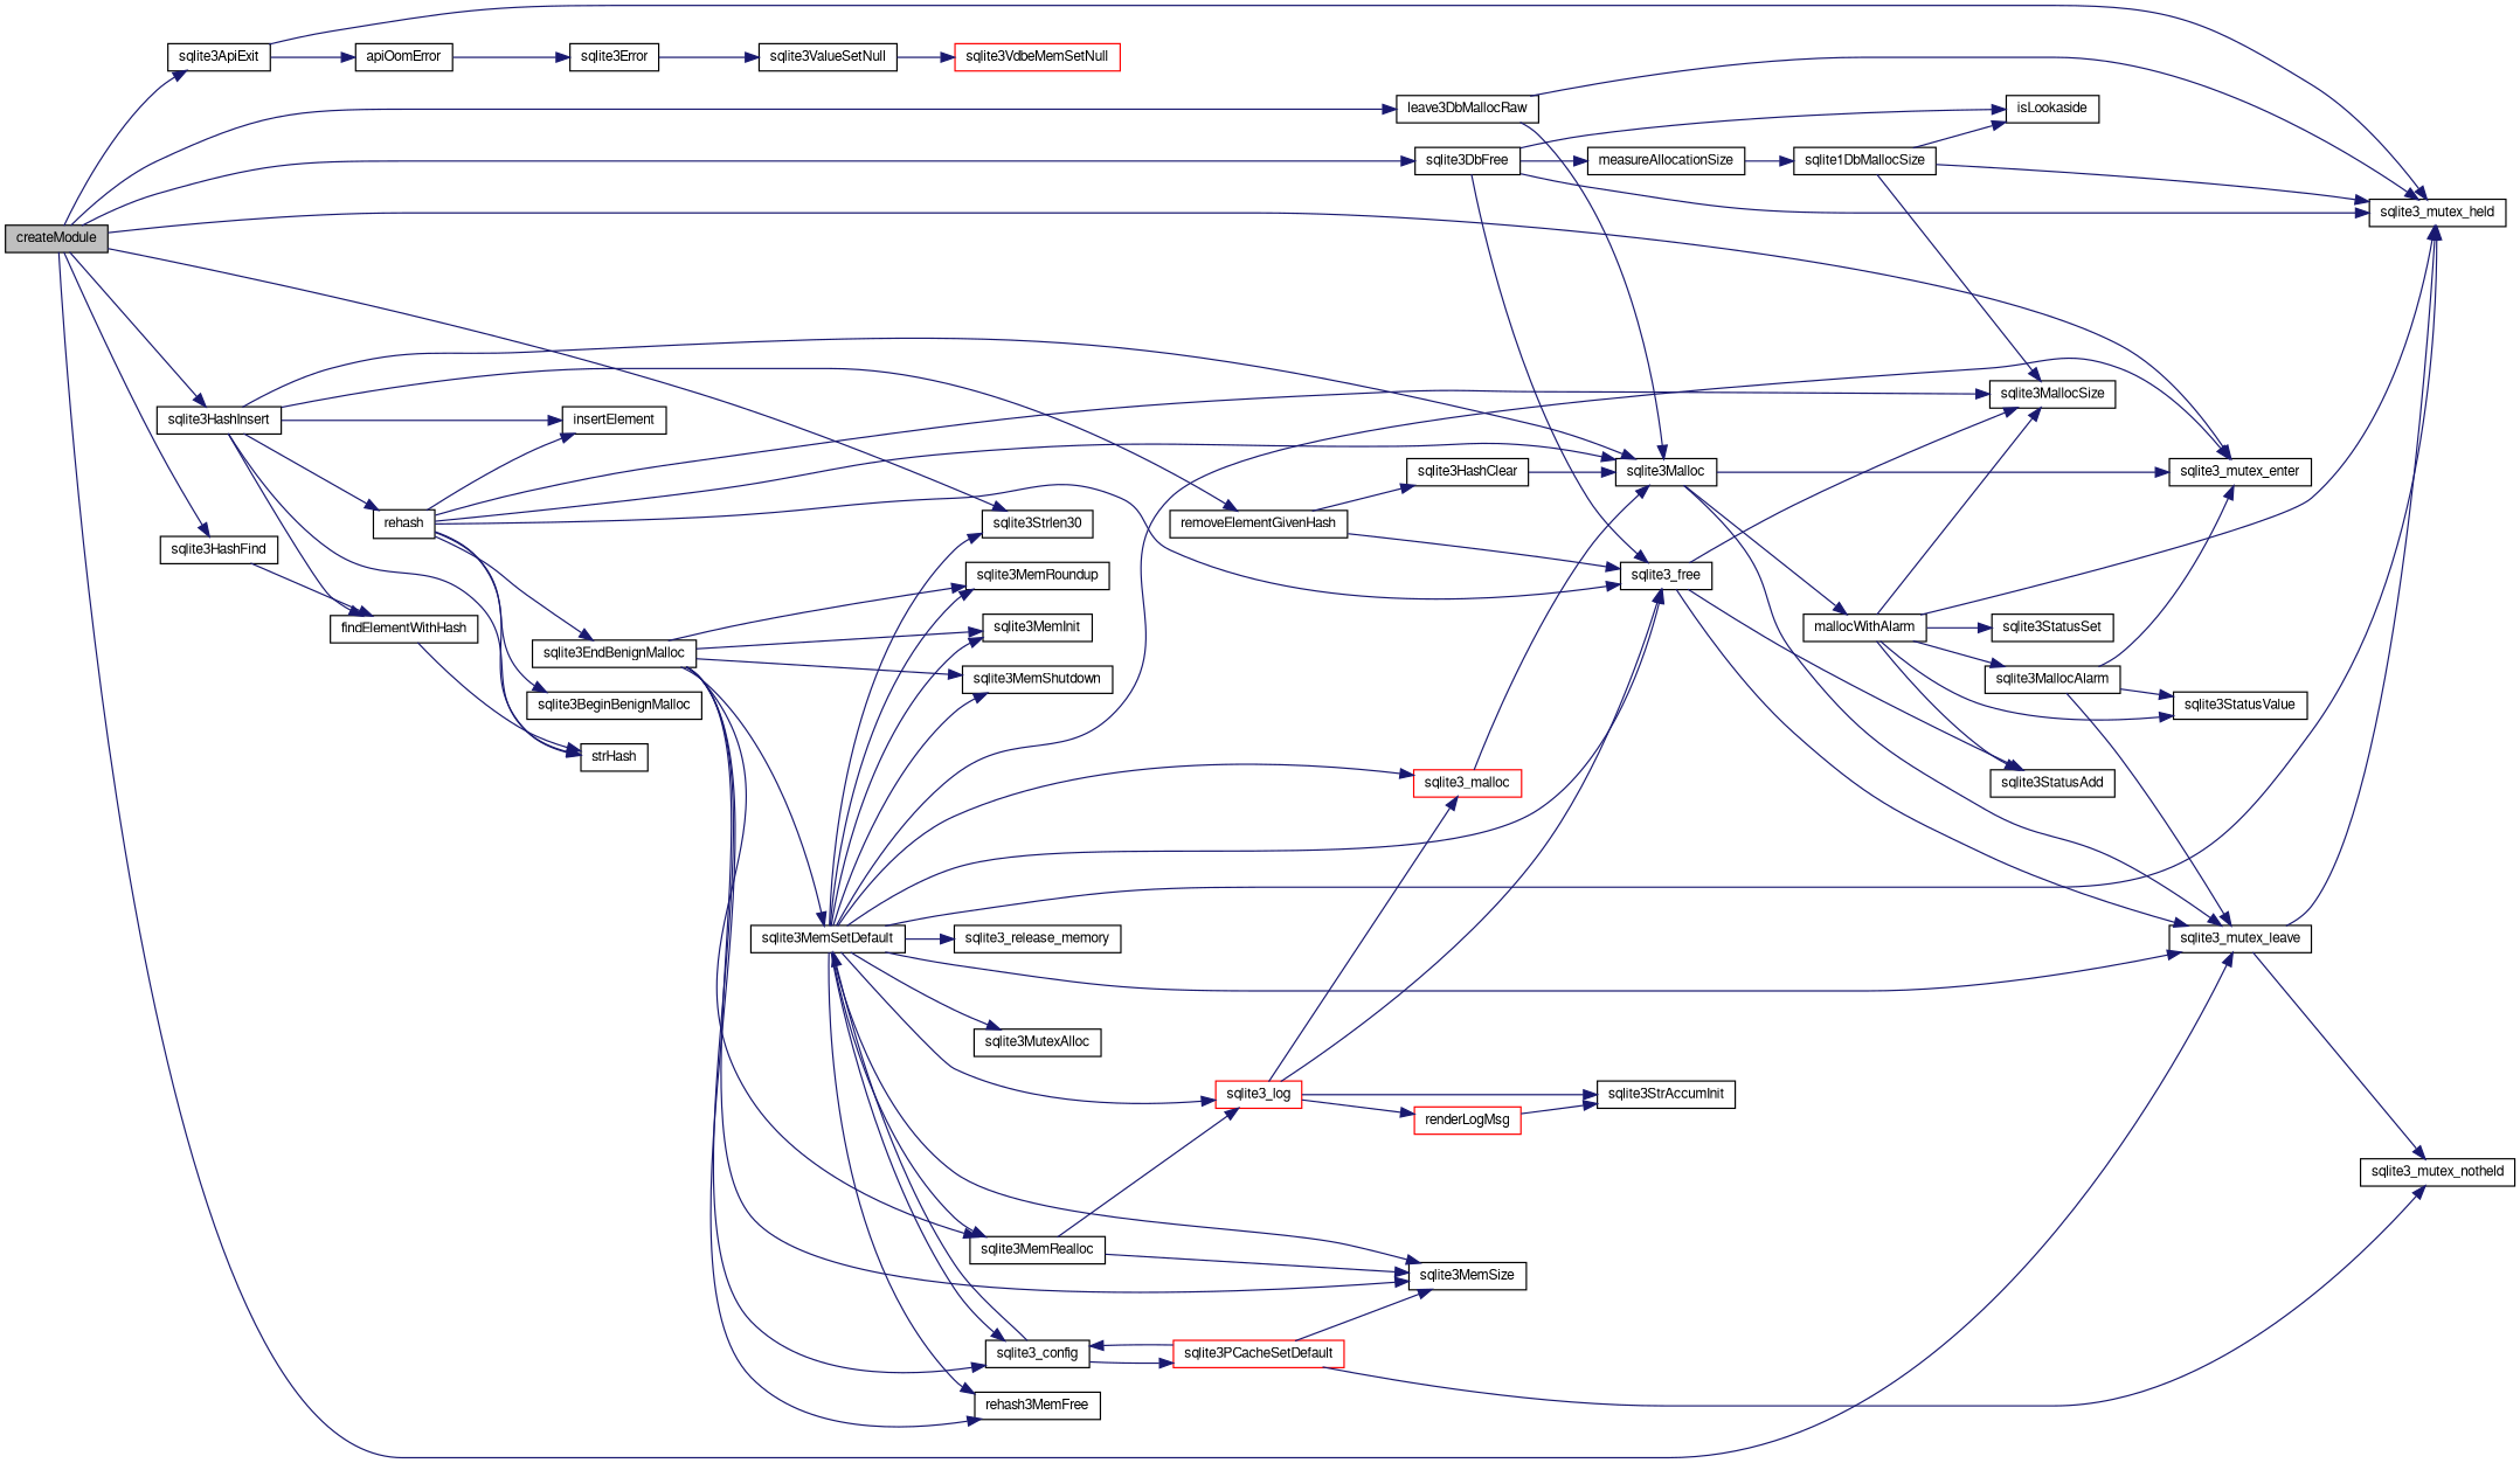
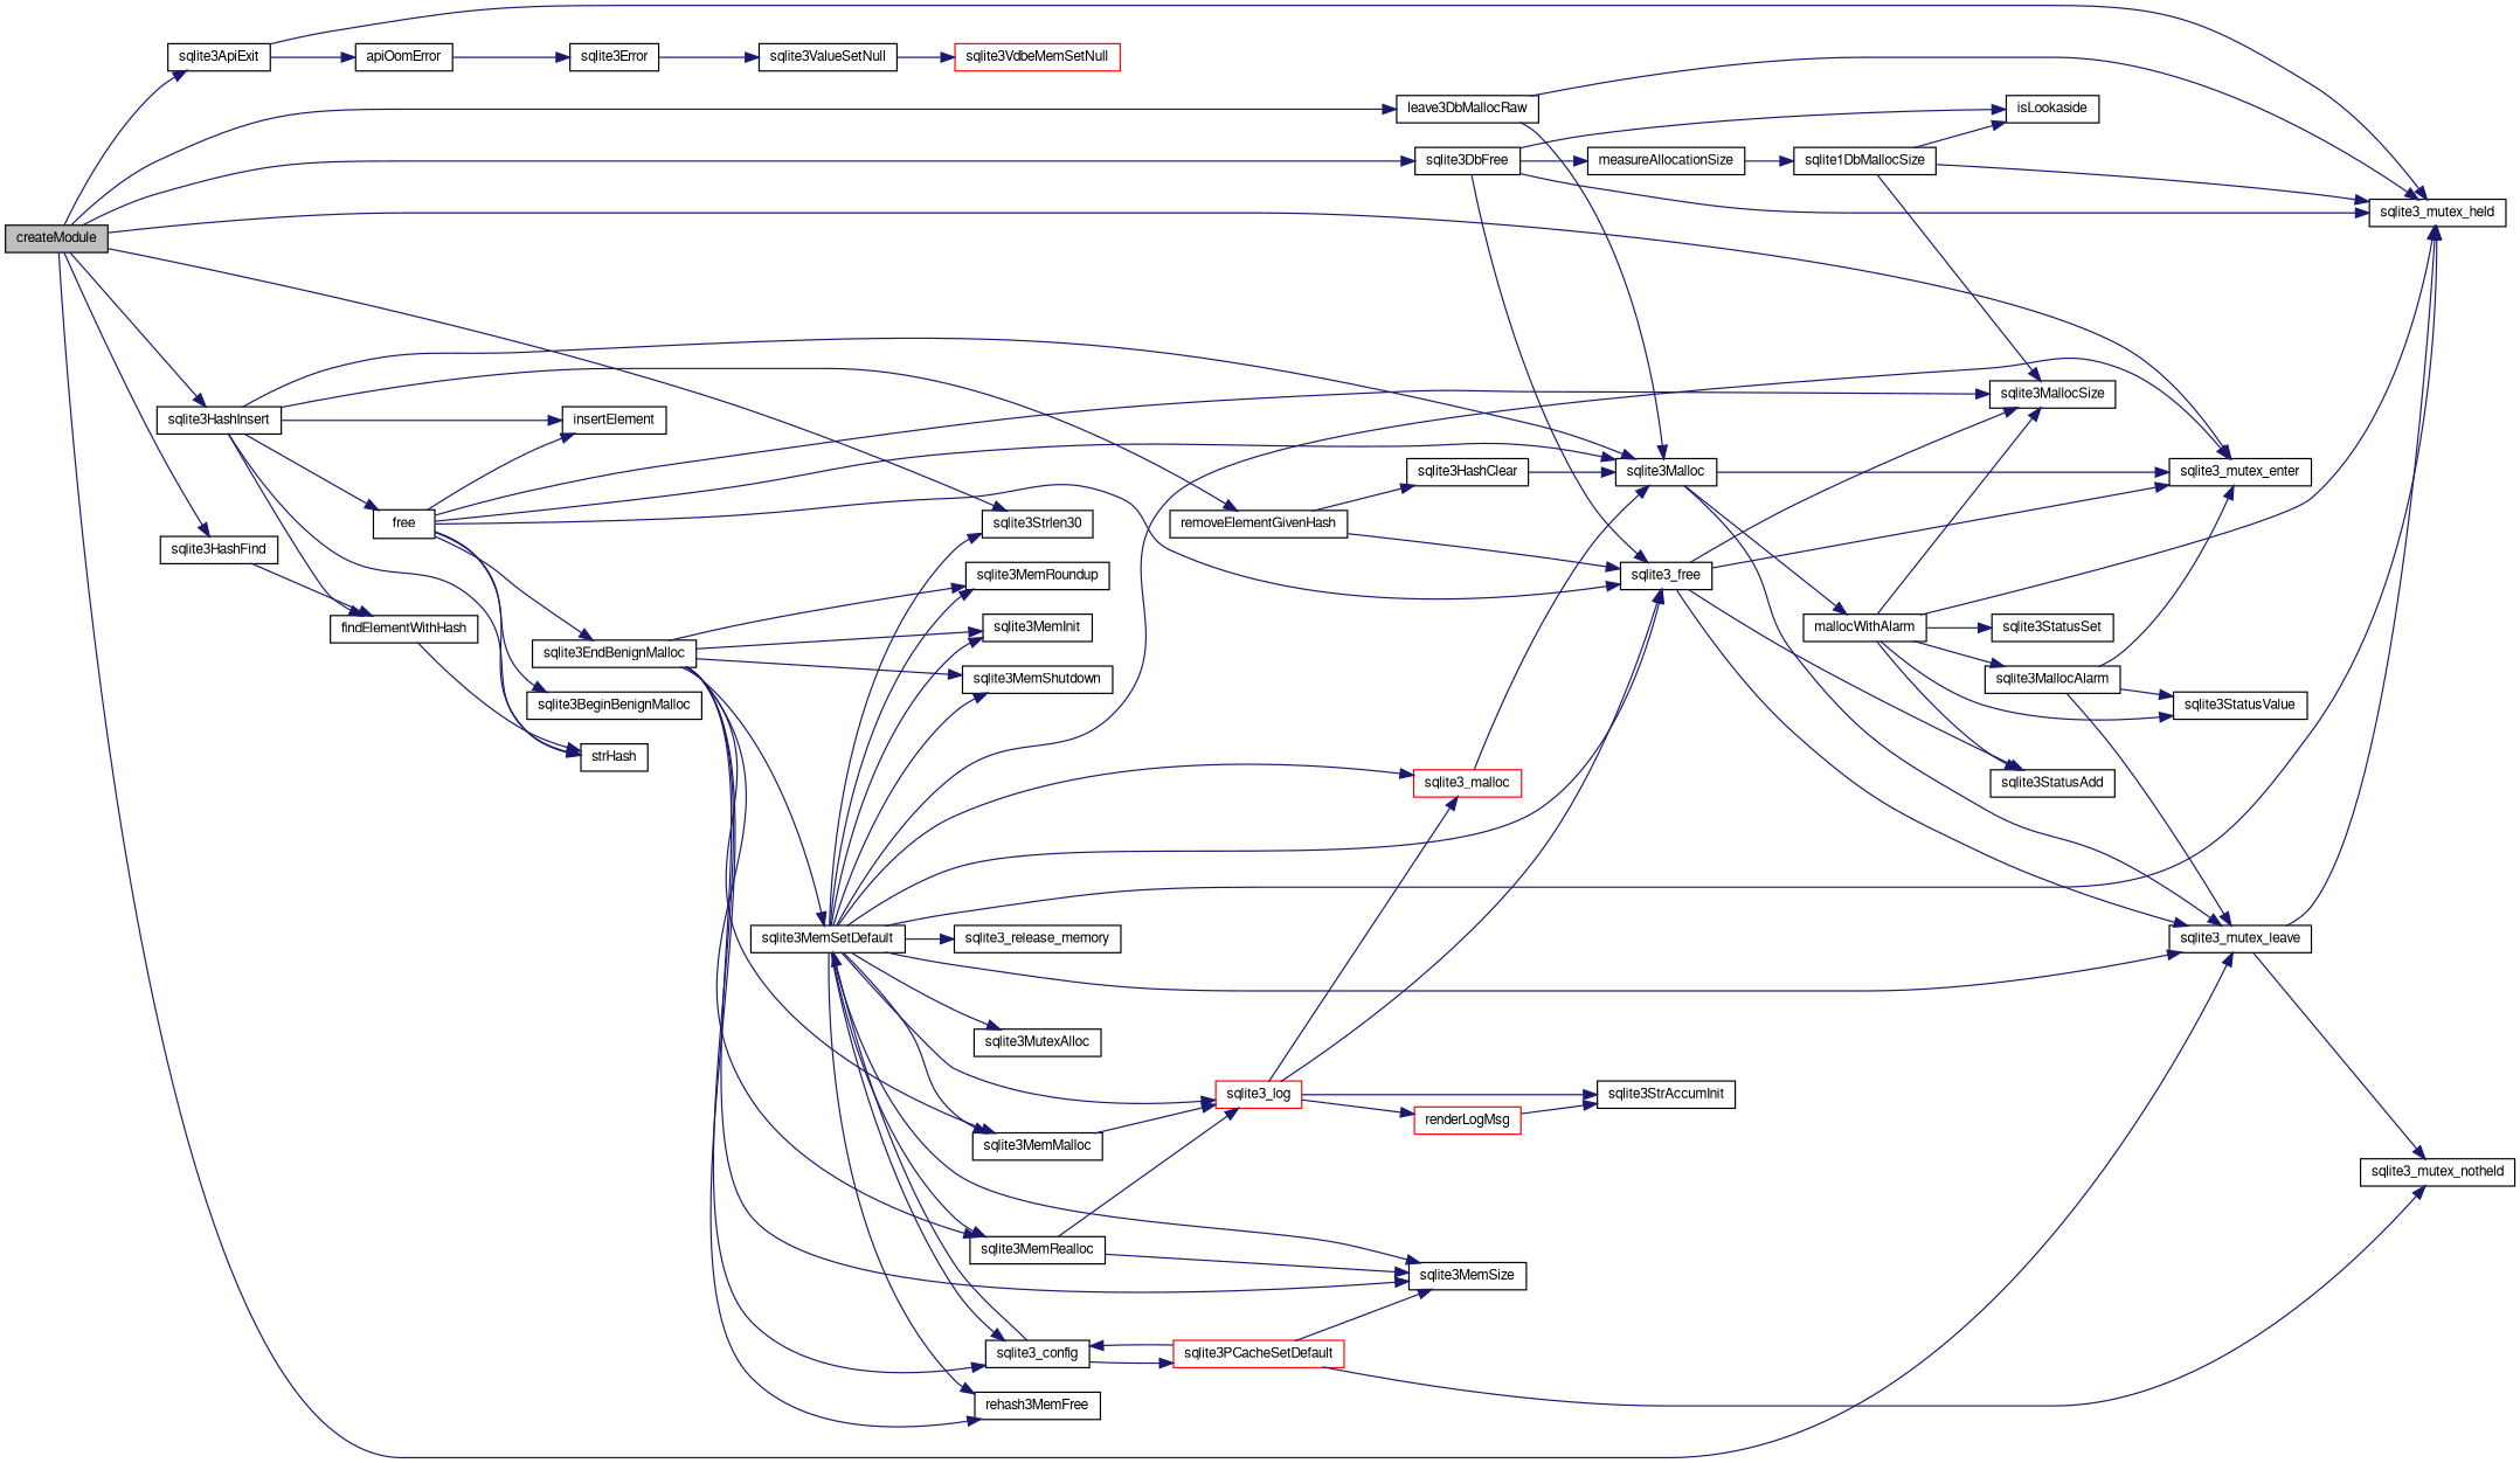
  digraph {
    rankdir=LR
    node [color=black fillcolor=white fontname=FreeSans fontsize=10 shape=record style=filled]
    edge [color=midnightblue fontname=FreeSans fontsize=10 labelfontname=FreeSans labelfontsize=10 style=solid]
    n1 [fillcolor=grey75 fontcolor=black height=0.2 label=createModule width=0.4]
    n2 [height=0.2 label=sqlite3_mutex_enter width=0.4]
    n3 [height=0.2 label=sqlite3Strlen30 width=0.4]
    n4 [height=0.2 label=sqlite3HashFind width=0.4]
    n5 [height=0.2 label=leave3DbMallocRaw width=0.4]
    n6 [height=0.2 label=sqlite3_mutex_leave width=0.4]
    n7 [height=0.2 label=sqlite3HashInsert width=0.4]
    n8 [height=0.2 label=sqlite3DbFree width=0.4]
    n9 [height=0.2 label=sqlite3ApiExit width=0.4]
    n10 [height=0.2 label=findElementWithHash width=0.4]
    n11 [height=0.2 label=sqlite3_mutex_held width=0.4]
    n12 [height=0.2 label=sqlite3Malloc width=0.4]
    n13 [height=0.2 label=sqlite3_mutex_notheld width=0.4]
    n14 [height=0.2 label=strHash width=0.4]
    n15 [height=0.2 label=removeElementGivenHash width=0.4]
-   n16 [height=0.2 label=rehash width=0.4]
+   n16 [height=0.2 label=free width=0.4]
    n17 [height=0.2 label=insertElement width=0.4]
    n18 [height=0.2 label=sqlite3_free width=0.4]
    n19 [height=0.2 label=measureAllocationSize width=0.4]
    n20 [height=0.2 label=isLookaside width=0.4]
    n21 [height=0.2 label=apiOomError width=0.4]
    n22 [height=0.2 label=mallocWithAlarm width=0.4]
    n23 [height=0.2 label=sqlite3StatusSet width=0.4]
    n24 [height=0.2 label=sqlite3StatusValue width=0.4]
    n25 [height=0.2 label=sqlite3MallocAlarm width=0.4]
    n26 [height=0.2 label=sqlite3MallocSize width=0.4]
    n27 [height=0.2 label=sqlite3StatusAdd width=0.4]
    n28 [height=0.2 label=sqlite3HashClear width=0.4]
    n29 [height=0.2 label=sqlite3BeginBenignMalloc width=0.4]
    n30 [height=0.2 label=sqlite3EndBenignMalloc width=0.4]
+   n31 [height=0.2 label=sqlite3MemMalloc width=0.4]
    n32 [height=0.2 label=rehash3MemFree width=0.4]
    n33 [height=0.2 label=sqlite3MemRealloc width=0.4]
    n34 [height=0.2 label=sqlite3MemSize width=0.4]
    n35 [height=0.2 label=sqlite3MemRoundup width=0.4]
    n36 [height=0.2 label=sqlite3MemInit width=0.4]
    n37 [height=0.2 label=sqlite3MemShutdown width=0.4]
    n38 [height=0.2 label=sqlite3MemSetDefault width=0.4]
    n39 [height=0.2 label=sqlite3_config width=0.4]
    n40 [color=red height=0.2 label=sqlite3_log width=0.4]
    n41 [color=red height=0.2 label=sqlite3_malloc width=0.4]
    n42 [height=0.2 label=sqlite3MutexAlloc width=0.4]
    n43 [height=0.2 label=sqlite3_release_memory width=0.4]
    n44 [color=red height=0.2 label=sqlite3PCacheSetDefault width=0.4]
    n45 [color=red height=0.2 label=renderLogMsg width=0.4]
    n46 [height=0.2 label=sqlite3StrAccumInit width=0.4]
    n47 [height=0.2 label=sqlite1DbMallocSize width=0.4]
    n48 [height=0.2 label=sqlite3Error width=0.4]
    n49 [height=0.2 label=sqlite3ValueSetNull width=0.4]
    n50 [color=red height=0.2 label=sqlite3VdbeMemSetNull width=0.4]
    n1 -> n2
    n1 -> n3
    n1 -> n4
    n1 -> n5
    n1 -> n6
    n1 -> n7
    n1 -> n8
    n1 -> n9
    n4 -> n10
    n5 -> n11
    n5 -> n12
    n6 -> n11
    n6 -> n13
    n7 -> n10
    n7 -> n12
    n7 -> n14
    n7 -> n15
    n7 -> n16
    n7 -> n17
    n8 -> n11
    n8 -> n18
    n8 -> n19
    n8 -> n20
    n9 -> n11
    n9 -> n21
    n10 -> n14
    n12 -> n2
    n12 -> n6
    n12 -> n22
    n15 -> n18
    n15 -> n28
    n16 -> n12
    n16 -> n14
    n16 -> n17
    n16 -> n18
    n16 -> n26
    n16 -> n29
    n16 -> n30
+   n18 -> n2
    n18 -> n6
    n18 -> n26
    n18 -> n27
    n19 -> n47
    n21 -> n48
    n22 -> n11
    n22 -> n23
    n22 -> n24
    n22 -> n25
    n22 -> n26
    n22 -> n27
    n25 -> n2
    n25 -> n6
    n25 -> n24
    n28 -> n12
+   n30 -> n31
    n30 -> n32
    n30 -> n33
    n30 -> n34
    n30 -> n35
    n30 -> n36
    n30 -> n37
    n30 -> n38
    n30 -> n39
+   n31 -> n40
    n33 -> n34
    n33 -> n40
    n38 -> n2
    n38 -> n3
    n38 -> n6
    n38 -> n11
    n38 -> n18
+   n38 -> n31
    n38 -> n32
    n38 -> n33
    n38 -> n34
    n38 -> n35
    n38 -> n36
    n38 -> n37
    n38 -> n39
    n38 -> n40
    n38 -> n41
    n38 -> n42
    n38 -> n43
    n39 -> n38
    n39 -> n44
    n40 -> n18
    n40 -> n41
    n40 -> n45
    n40 -> n46
    n41 -> n12
    n44 -> n13
    n44 -> n34
    n44 -> n39
    n45 -> n46
    n47 -> n11
    n47 -> n20
    n47 -> n26
    n48 -> n49
    n49 -> n50
  }
